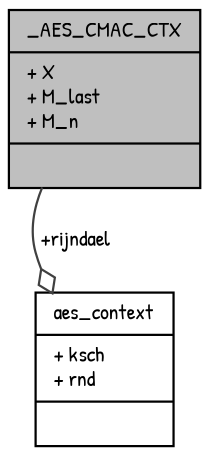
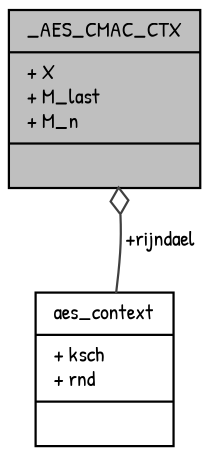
  digraph {
    fontname="Patrick Hand"
    node [color=black fontname="Patrick Hand" fontsize=10 shape=record style=filled]
    n1 [fillcolor=grey75 fontcolor=black height=0.2 label="{_AES_CMAC_CTX\n|+ X\l+ M_last\l+ M_n\l|}" width=0.4]
    n2 [fillcolor=white height=0.2 label="{aes_context\n|+ ksch\l+ rnd\l|}" width=0.4]
-   n1 -> n2 [arrowhead=odiamond color=grey25 fontname="Patrick Hand" fontsize=10 label=" +rijndael" labelfontname=Helvetica labelfontsize=10 style=solid]
+   n2 -> n1 [arrowhead=odiamond color=grey25 fontname="Patrick Hand" fontsize=10 label=" +rijndael" labelfontname=Helvetica labelfontsize=10 style=solid]
  }
